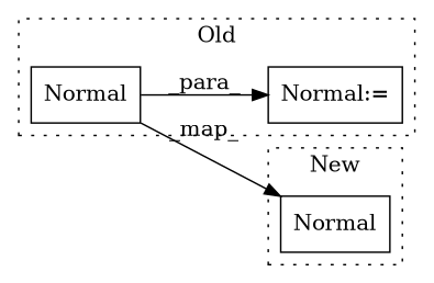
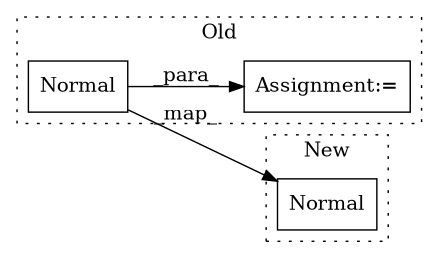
  digraph {
    rankdir=LR
    node [a=32 l="7,1" shape=box]
    n1 [label=Normal s="6653,6667"]
-   n2 [a=7 l=1 label="Normal:=" s=6646]
+   n2 [a=7 l=1 label="Assignment:=" s=6646]
    n3 [label=Normal s="8379,8393"]
    subgraph cluster_1 {
      label=Old
      style=dotted
      n1
      n2
    }
    subgraph cluster_2 {
      label=New
      style=dotted
      n3
    }
    n1 -> n2 [label=_para_]
    n1 -> n3 [label=_map_]
  }
